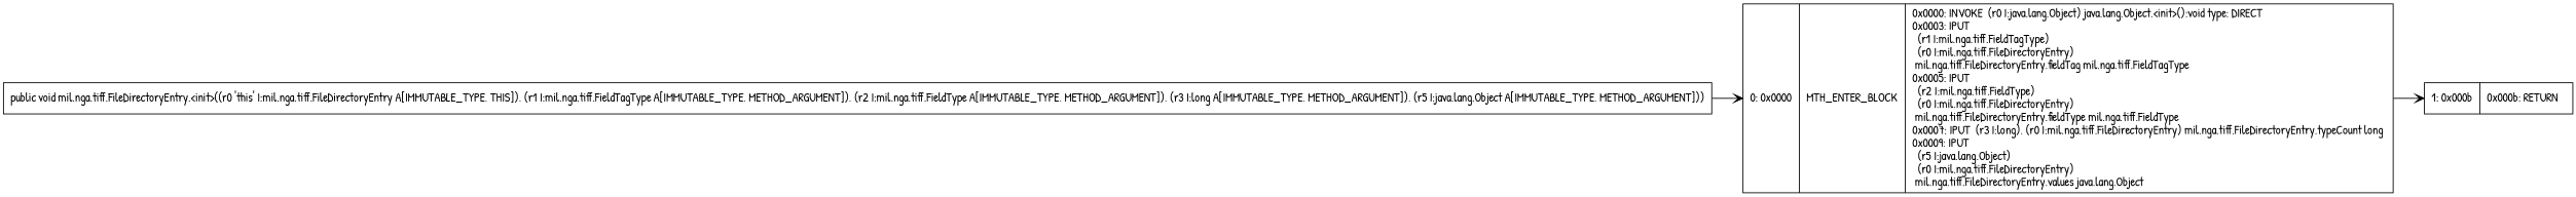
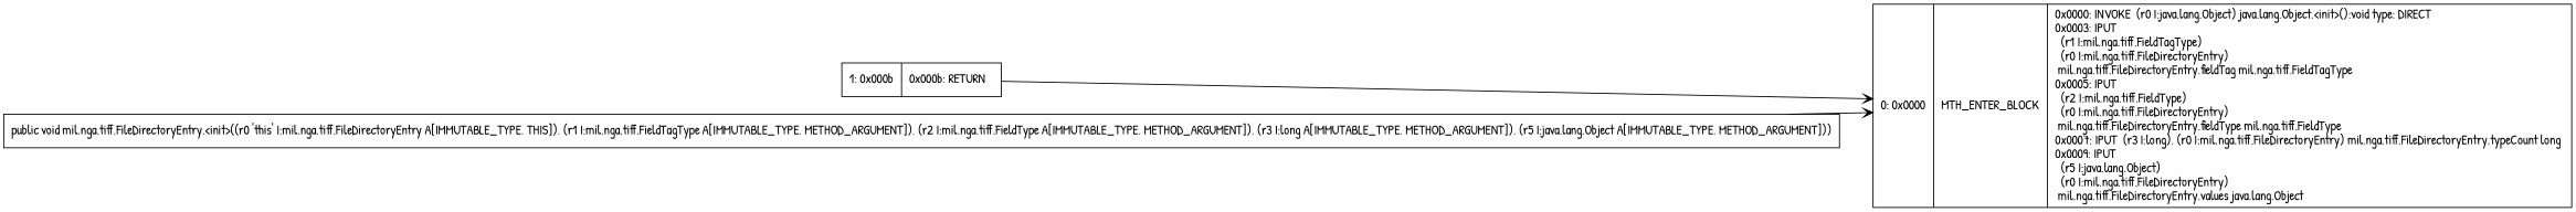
  digraph {
    rankdir=LR
    fontname="Patrick Hand"
    node [shape=record fontname="Patrick Hand"]
    edge [arrowhead=vee fontname="Patrick Hand"]
    n1 [label="{0\:\ 0x0000|MTH_ENTER_BLOCK\l|0x0000: INVOKE  (r0 I:java.lang.Object) java.lang.Object.\<init\>():void type: DIRECT \l0x0003: IPUT  \l  (r1 I:mil.nga.tiff.FieldTagType)\l  (r0 I:mil.nga.tiff.FileDirectoryEntry)\l mil.nga.tiff.FileDirectoryEntry.fieldTag mil.nga.tiff.FieldTagType \l0x0005: IPUT  \l  (r2 I:mil.nga.tiff.FieldType)\l  (r0 I:mil.nga.tiff.FileDirectoryEntry)\l mil.nga.tiff.FileDirectoryEntry.fieldType mil.nga.tiff.FieldType \l0x0007: IPUT  (r3 I:long), (r0 I:mil.nga.tiff.FileDirectoryEntry) mil.nga.tiff.FileDirectoryEntry.typeCount long \l0x0009: IPUT  \l  (r5 I:java.lang.Object)\l  (r0 I:mil.nga.tiff.FileDirectoryEntry)\l mil.nga.tiff.FileDirectoryEntry.values java.lang.Object \l}"]
    n2 [label="{1\:\ 0x000b|0x000b: RETURN   \l}"]
    n3 [label="{public void mil.nga.tiff.FileDirectoryEntry.\<init\>((r0 'this' I:mil.nga.tiff.FileDirectoryEntry A[IMMUTABLE_TYPE, THIS]), (r1 I:mil.nga.tiff.FieldTagType A[IMMUTABLE_TYPE, METHOD_ARGUMENT]), (r2 I:mil.nga.tiff.FieldType A[IMMUTABLE_TYPE, METHOD_ARGUMENT]), (r3 I:long A[IMMUTABLE_TYPE, METHOD_ARGUMENT]), (r5 I:java.lang.Object A[IMMUTABLE_TYPE, METHOD_ARGUMENT])) }"]
-   n1 -> n2
+   n2 -> n1
    n3 -> n1
  }
